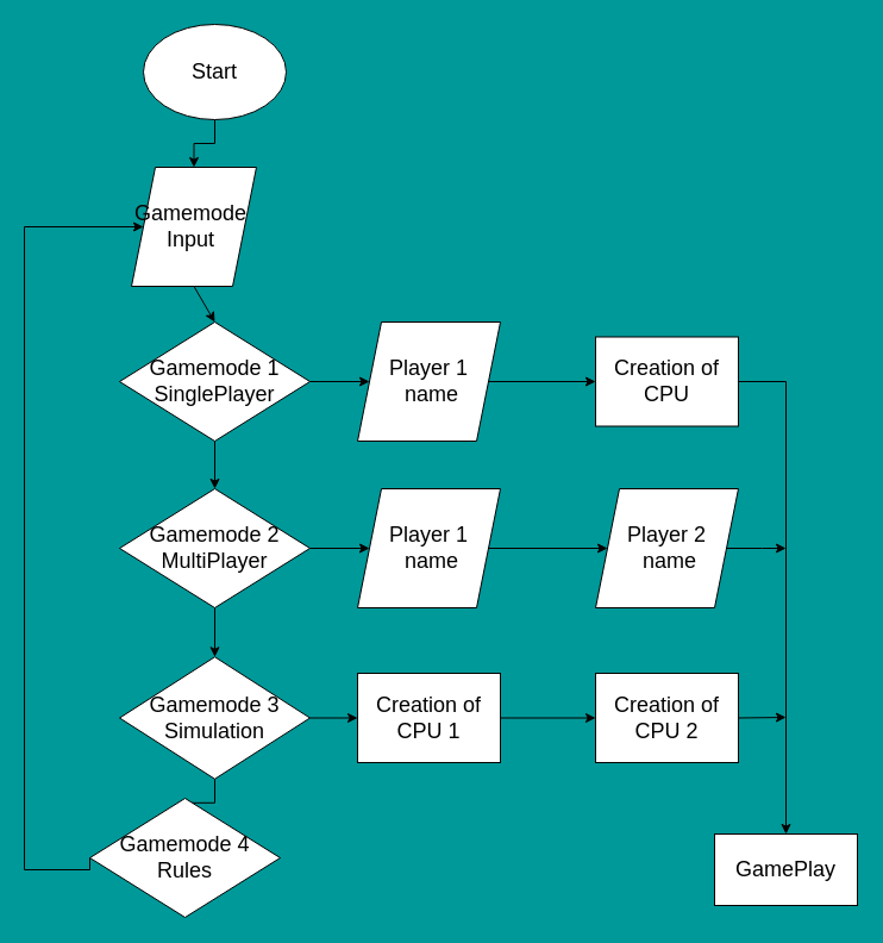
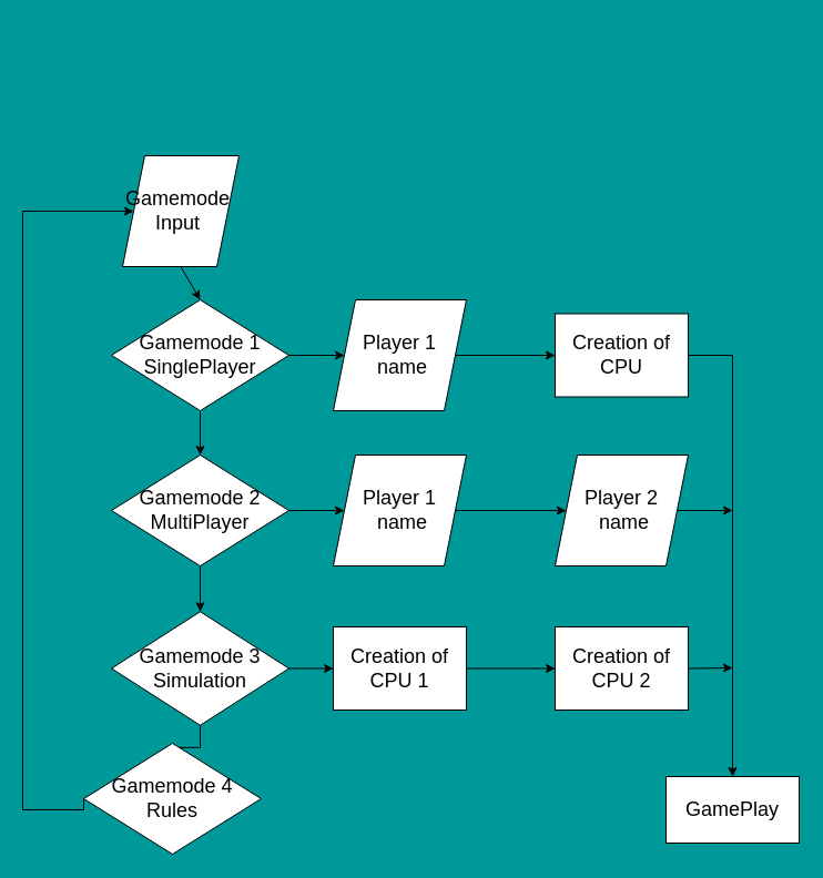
  <mxCell id="0" />
  <mxCell id="1" parent="0" />
- <mxCell id="2" style="edgeStyle=orthogonalEdgeStyle;rounded=0;orthogonalLoop=1;jettySize=auto;html=1;exitX=0.5;exitY=1;exitDx=0;exitDy=0;entryX=0.5;entryY=0;entryDx=0;entryDy=0;" parent="1" source="3" target="6" edge="1"><mxGeometry relative="1" as="geometry" /></mxCell>
- <mxCell id="3" value="&lt;font style=&quot;font-size: 18px;&quot;&gt;Start&lt;/font&gt;" style="ellipse;whiteSpace=wrap;html=1;" parent="1" vertex="1"><mxGeometry x="120" y="20" width="120" height="80" as="geometry" /></mxCell>
  <mxCell id="4" style="edgeStyle=orthogonalEdgeStyle;rounded=0;orthogonalLoop=1;jettySize=auto;html=1;exitX=1;exitY=0.5;exitDx=0;exitDy=0;fontSize=18;entryX=0.5;entryY=0;entryDx=0;entryDy=0;" parent="1" source="5" target="29" edge="1"><mxGeometry relative="1" as="geometry"><mxPoint x="660" y="750" as="targetPoint" /></mxGeometry></mxCell>
  <mxCell id="5" value="Creation of CPU" style="rounded=0;whiteSpace=wrap;html=1;fontSize=18;" parent="1" vertex="1"><mxGeometry x="500" y="282.5" width="120" height="75" as="geometry" /></mxCell>
  <mxCell id="6" value="Gamemode&amp;nbsp;&lt;br&gt;Input&amp;nbsp;" style="shape=parallelogram;perimeter=parallelogramPerimeter;whiteSpace=wrap;html=1;fixedSize=1;fontSize=18;" parent="1" vertex="1"><mxGeometry x="110" y="140" width="105" height="100" as="geometry" /></mxCell>
  <mxCell id="7" style="edgeStyle=orthogonalEdgeStyle;rounded=0;orthogonalLoop=1;jettySize=auto;html=1;exitX=0.5;exitY=1;exitDx=0;exitDy=0;entryX=0.5;entryY=0;entryDx=0;entryDy=0;" parent="1" source="8" target="14" edge="1"><mxGeometry relative="1" as="geometry" /></mxCell>
  <mxCell id="8" value="Gamemode 1&lt;br&gt;SinglePlayer" style="rhombus;whiteSpace=wrap;html=1;fontSize=18;" parent="1" vertex="1"><mxGeometry x="100" y="270" width="160" height="100" as="geometry" /></mxCell>
  <mxCell id="9" value="" style="endArrow=classic;html=1;rounded=0;fontSize=18;exitX=0.5;exitY=1;exitDx=0;exitDy=0;entryX=0.5;entryY=0;entryDx=0;entryDy=0;" parent="1" source="6" target="8" edge="1"><mxGeometry width="50" height="50" relative="1" as="geometry"><mxPoint x="179.5" y="240" as="sourcePoint" /><mxPoint x="180" y="280" as="targetPoint" /></mxGeometry></mxCell>
  <mxCell id="10" value="" style="endArrow=classic;html=1;rounded=0;fontSize=18;exitX=1;exitY=0.5;exitDx=0;exitDy=0;entryX=0;entryY=0.5;entryDx=0;entryDy=0;" parent="1" source="8" target="12" edge="1"><mxGeometry width="50" height="50" relative="1" as="geometry"><mxPoint x="189.5" y="250" as="sourcePoint" /><mxPoint x="190" y="290" as="targetPoint" /></mxGeometry></mxCell>
  <mxCell id="11" style="edgeStyle=orthogonalEdgeStyle;rounded=0;orthogonalLoop=1;jettySize=auto;html=1;exitX=1;exitY=0.5;exitDx=0;exitDy=0;entryX=0;entryY=0.5;entryDx=0;entryDy=0;fontSize=18;" parent="1" source="12" target="5" edge="1"><mxGeometry relative="1" as="geometry" /></mxCell>
  <mxCell id="12" value="Player 1&lt;br&gt;&amp;nbsp;name" style="shape=parallelogram;perimeter=parallelogramPerimeter;whiteSpace=wrap;html=1;fixedSize=1;fontSize=18;" parent="1" vertex="1"><mxGeometry x="300" y="270" width="120" height="100" as="geometry" /></mxCell>
  <mxCell id="13" style="edgeStyle=orthogonalEdgeStyle;rounded=0;orthogonalLoop=1;jettySize=auto;html=1;exitX=0.5;exitY=1;exitDx=0;exitDy=0;entryX=0.5;entryY=0;entryDx=0;entryDy=0;" parent="1" source="14" target="23" edge="1"><mxGeometry relative="1" as="geometry" /></mxCell>
  <mxCell id="14" value="Gamemode 2&lt;br&gt;MultiPlayer" style="rhombus;whiteSpace=wrap;html=1;fontSize=18;" parent="1" vertex="1"><mxGeometry x="100" y="410" width="160" height="100" as="geometry" /></mxCell>
  <mxCell id="15" value="" style="endArrow=classic;html=1;rounded=0;fontSize=18;exitX=1;exitY=0.5;exitDx=0;exitDy=0;entryX=0;entryY=0.5;entryDx=0;entryDy=0;" parent="1" source="14" target="17" edge="1"><mxGeometry width="50" height="50" relative="1" as="geometry"><mxPoint x="189.5" y="380" as="sourcePoint" /><mxPoint x="190" y="420" as="targetPoint" /></mxGeometry></mxCell>
  <mxCell id="16" style="edgeStyle=orthogonalEdgeStyle;rounded=0;orthogonalLoop=1;jettySize=auto;html=1;exitX=1;exitY=0.5;exitDx=0;exitDy=0;fontSize=18;" parent="1" source="17" target="19" edge="1"><mxGeometry relative="1" as="geometry" /></mxCell>
  <mxCell id="17" value="Player 1&lt;br&gt;&amp;nbsp;name" style="shape=parallelogram;perimeter=parallelogramPerimeter;whiteSpace=wrap;html=1;fixedSize=1;fontSize=18;" parent="1" vertex="1"><mxGeometry x="300" y="410" width="120" height="100" as="geometry" /></mxCell>
  <mxCell id="18" style="edgeStyle=orthogonalEdgeStyle;rounded=0;orthogonalLoop=1;jettySize=auto;html=1;exitX=1;exitY=0.5;exitDx=0;exitDy=0;fontSize=18;" parent="1" source="19" edge="1"><mxGeometry relative="1" as="geometry"><mxPoint x="660" y="460" as="targetPoint" /></mxGeometry></mxCell>
  <mxCell id="19" value="Player 2&lt;br&gt;&amp;nbsp;name" style="shape=parallelogram;perimeter=parallelogramPerimeter;whiteSpace=wrap;html=1;fixedSize=1;fontSize=18;" parent="1" vertex="1"><mxGeometry x="500" y="410" width="120" height="100" as="geometry" /></mxCell>
  <mxCell id="20" style="edgeStyle=orthogonalEdgeStyle;rounded=0;orthogonalLoop=1;jettySize=auto;html=1;exitX=1;exitY=0.5;exitDx=0;exitDy=0;" parent="1" source="21" edge="1"><mxGeometry relative="1" as="geometry"><mxPoint x="660" y="602" as="targetPoint" /></mxGeometry></mxCell>
  <mxCell id="21" value="Creation of CPU 2" style="rounded=0;whiteSpace=wrap;html=1;fontSize=18;" parent="1" vertex="1"><mxGeometry x="500" y="565" width="120" height="75" as="geometry" /></mxCell>
  <mxCell id="22" style="edgeStyle=orthogonalEdgeStyle;rounded=0;orthogonalLoop=1;jettySize=auto;html=1;exitX=0.5;exitY=1;exitDx=0;exitDy=0;" parent="1" source="23" target="28" edge="1"><mxGeometry relative="1" as="geometry" /></mxCell>
  <mxCell id="23" value="Gamemode 3&lt;br&gt;Simulation" style="rhombus;whiteSpace=wrap;html=1;fontSize=18;" parent="1" vertex="1"><mxGeometry x="100" y="551.25" width="160" height="102.5" as="geometry" /></mxCell>
  <mxCell id="24" value="" style="endArrow=classic;html=1;rounded=0;fontSize=18;exitX=1;exitY=0.5;exitDx=0;exitDy=0;entryX=0;entryY=0.5;entryDx=0;entryDy=0;" parent="1" source="23" target="26" edge="1"><mxGeometry width="50" height="50" relative="1" as="geometry"><mxPoint x="189.5" y="510" as="sourcePoint" /><mxPoint x="300" y="585" as="targetPoint" /></mxGeometry></mxCell>
  <mxCell id="25" style="edgeStyle=orthogonalEdgeStyle;rounded=0;orthogonalLoop=1;jettySize=auto;html=1;exitX=1;exitY=0.5;exitDx=0;exitDy=0;entryX=0;entryY=0.5;entryDx=0;entryDy=0;" parent="1" source="26" target="21" edge="1"><mxGeometry relative="1" as="geometry" /></mxCell>
  <mxCell id="26" value="Creation of CPU 1" style="rounded=0;whiteSpace=wrap;html=1;fontSize=18;" parent="1" vertex="1"><mxGeometry x="300" y="565" width="120" height="75" as="geometry" /></mxCell>
  <mxCell id="27" style="edgeStyle=orthogonalEdgeStyle;rounded=0;orthogonalLoop=1;jettySize=auto;html=1;exitX=0;exitY=0.5;exitDx=0;exitDy=0;fontSize=18;entryX=0;entryY=0.5;entryDx=0;entryDy=0;" parent="1" source="28" target="6" edge="1"><mxGeometry relative="1" as="geometry"><mxPoint x="360" y="130" as="targetPoint" /><Array as="points"><mxPoint x="20" y="730" /><mxPoint x="20" y="190" /></Array></mxGeometry></mxCell>
  <mxCell id="28" value="Gamemode 4&lt;br&gt;Rules" style="rhombus;whiteSpace=wrap;html=1;fontSize=18;" parent="1" vertex="1"><mxGeometry x="75" y="670" width="160" height="100" as="geometry" /></mxCell>
  <mxCell id="29" value="GamePlay" style="rounded=0;whiteSpace=wrap;html=1;fontSize=18;" parent="1" vertex="1"><mxGeometry x="600" y="700" width="120" height="60" as="geometry" /></mxCell>
